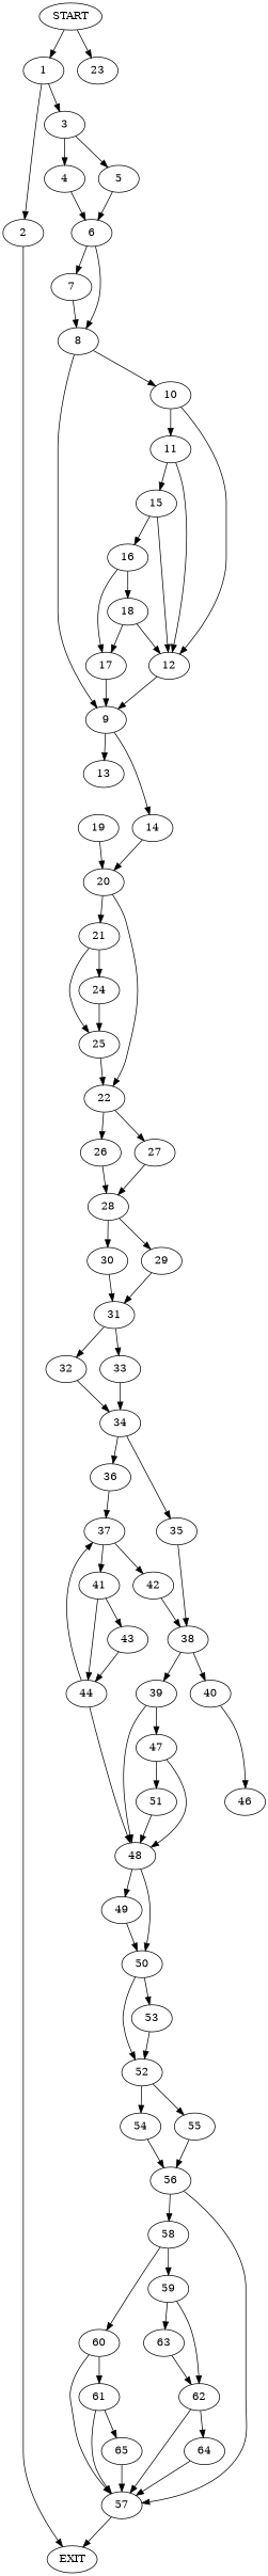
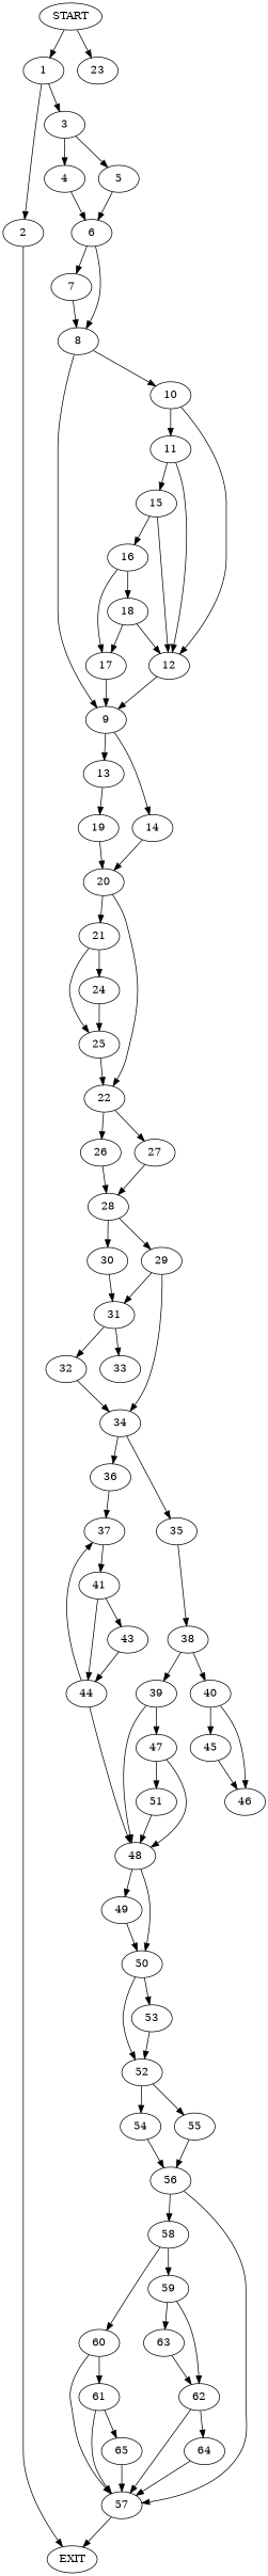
  digraph {
    fontname="DejaVu Serif"
    node [fontname="DejaVu Serif"]
    edge [fontname="DejaVu Serif"]
    n1 [label=START]
    1
    23
    2
    3
    n6 [label=EXIT]
    4
    5
    6
    7
    8
    9
    10
    13
    14
    11
    12
    19
    20
    15
    16
    21
    22
    17
    18
    24
    25
    26
    27
    28
    29
    30
    31
    32
    33
    34
    35
    36
    38
    37
    39
    40
    41
-   42
    43
    44
    47
    48
+   45
    46
    51
    49
    50
    52
    53
    54
    55
    56
    57
    58
    59
    60
    62
    63
    61
    64
    65
    n1 -> 1
    n1 -> 23
    1 -> 2
    1 -> 3
    2 -> n6
    3 -> 4
    3 -> 5
    4 -> 6
    5 -> 6
    6 -> 7
    6 -> 8
    7 -> 8
    8 -> 9
    8 -> 10
    9 -> 13
    9 -> 14
    10 -> 11
    10 -> 12
+   13 -> 19
    14 -> 20
    11 -> 12
    11 -> 15
    12 -> 9
    19 -> 20
    20 -> 21
    20 -> 22
    15 -> 12
    15 -> 16
    16 -> 17
    16 -> 18
    21 -> 24
    21 -> 25
    22 -> 26
    22 -> 27
    17 -> 9
    18 -> 12
    18 -> 17
    24 -> 25
    25 -> 22
    26 -> 28
    27 -> 28
    28 -> 29
    28 -> 30
    29 -> 31
    30 -> 31
    31 -> 32
    31 -> 33
    32 -> 34
-   33 -> 34
+   29 -> 34
    34 -> 35
    34 -> 36
    35 -> 38
    36 -> 37
    38 -> 39
    38 -> 40
    37 -> 41
-   37 -> 42
    39 -> 47
    39 -> 48
+   40 -> 45
    40 -> 46
    41 -> 43
    41 -> 44
-   42 -> 38
    43 -> 44
    44 -> 37
    44 -> 48
    47 -> 48
    47 -> 51
    48 -> 49
    48 -> 50
+   45 -> 46
    51 -> 48
    49 -> 50
    50 -> 52
    50 -> 53
    52 -> 54
    52 -> 55
    53 -> 52
    54 -> 56
    55 -> 56
    56 -> 57
    56 -> 58
    57 -> n6
    58 -> 59
    58 -> 60
    59 -> 62
    59 -> 63
    60 -> 57
    60 -> 61
    62 -> 57
    62 -> 64
    63 -> 62
    61 -> 57
    61 -> 65
    64 -> 57
    65 -> 57
  }
